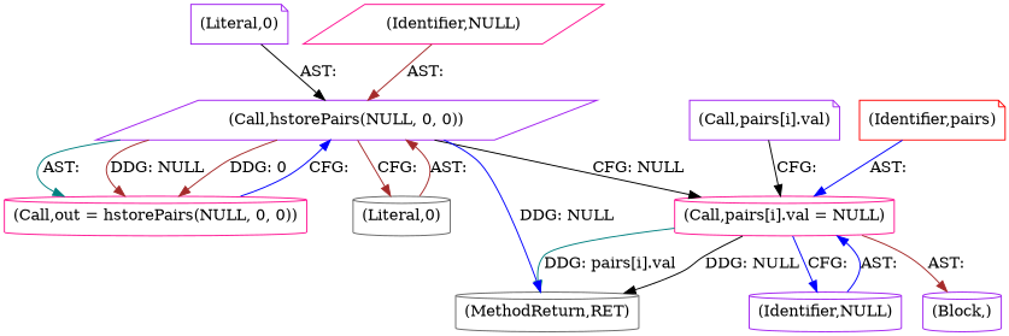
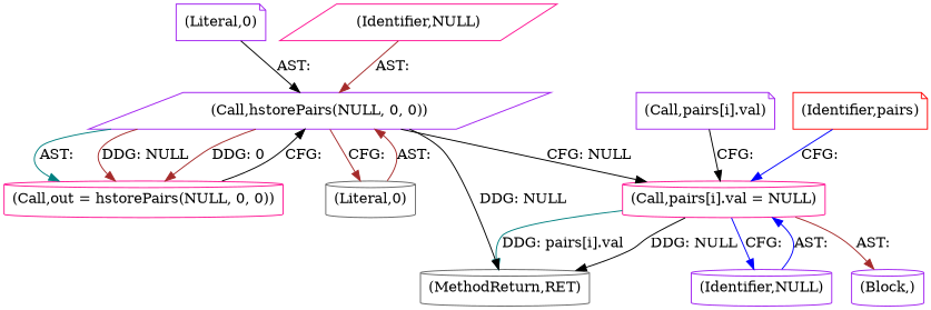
  digraph {
    node [color=purple shape=cylinder]
    edge [color=brown]
    n1 [color=deeppink label="(Call,pairs[i].val = NULL)"]
    n2 [color=gray40 label="(MethodReturn,RET)"]
    n3 [label="(Identifier,NULL)"]
    n4 [label="(Block,)"]
    n5 [label="(Call,hstorePairs(NULL, 0, 0))" shape=parallelogram]
    n6 [color=deeppink label="(Call,out = hstorePairs(NULL, 0, 0))"]
    n7 [color=gray40 label="(Literal,0)"]
    n8 [label="(Literal,0)" shape=note]
    n9 [label="(Call,pairs[i].val)" shape=note]
    n10 [color=red label="(Identifier,pairs)" shape=note]
    n11 [color=deeppink label="(Identifier,NULL)" shape=parallelogram]
    n1 -> n2 [color=black label="DDG: NULL"]
    n1 -> n2 [color=teal label="DDG: pairs[i].val"]
    n1 -> n3 [color=blue label="CFG: "]
    n1 -> n4 [label="AST: "]
    n3 -> n1 [color=blue label="AST: "]
    n5 -> n1 [color=black label="CFG: NULL"]
-   n5 -> n2 [color=blue label="DDG: NULL"]
+   n5 -> n2 [color=black label="DDG: NULL"]
    n5 -> n6 [color=teal label="AST: "]
    n5 -> n6 [label="DDG: NULL"]
    n5 -> n6 [label="DDG: 0"]
    n5 -> n7 [label="CFG: "]
-   n6 -> n5 [color=blue label="CFG: "]
+   n6 -> n5 [color=black label="CFG: "]
    n7 -> n5 [label="AST: "]
    n8 -> n5 [color=black label="AST: "]
    n9 -> n1 [color=black label="CFG: "]
-   n10 -> n1 [color=blue label="AST: "]
+   n10 -> n1 [color=blue label="CFG: "]
    n11 -> n5 [label="AST: "]
  }
